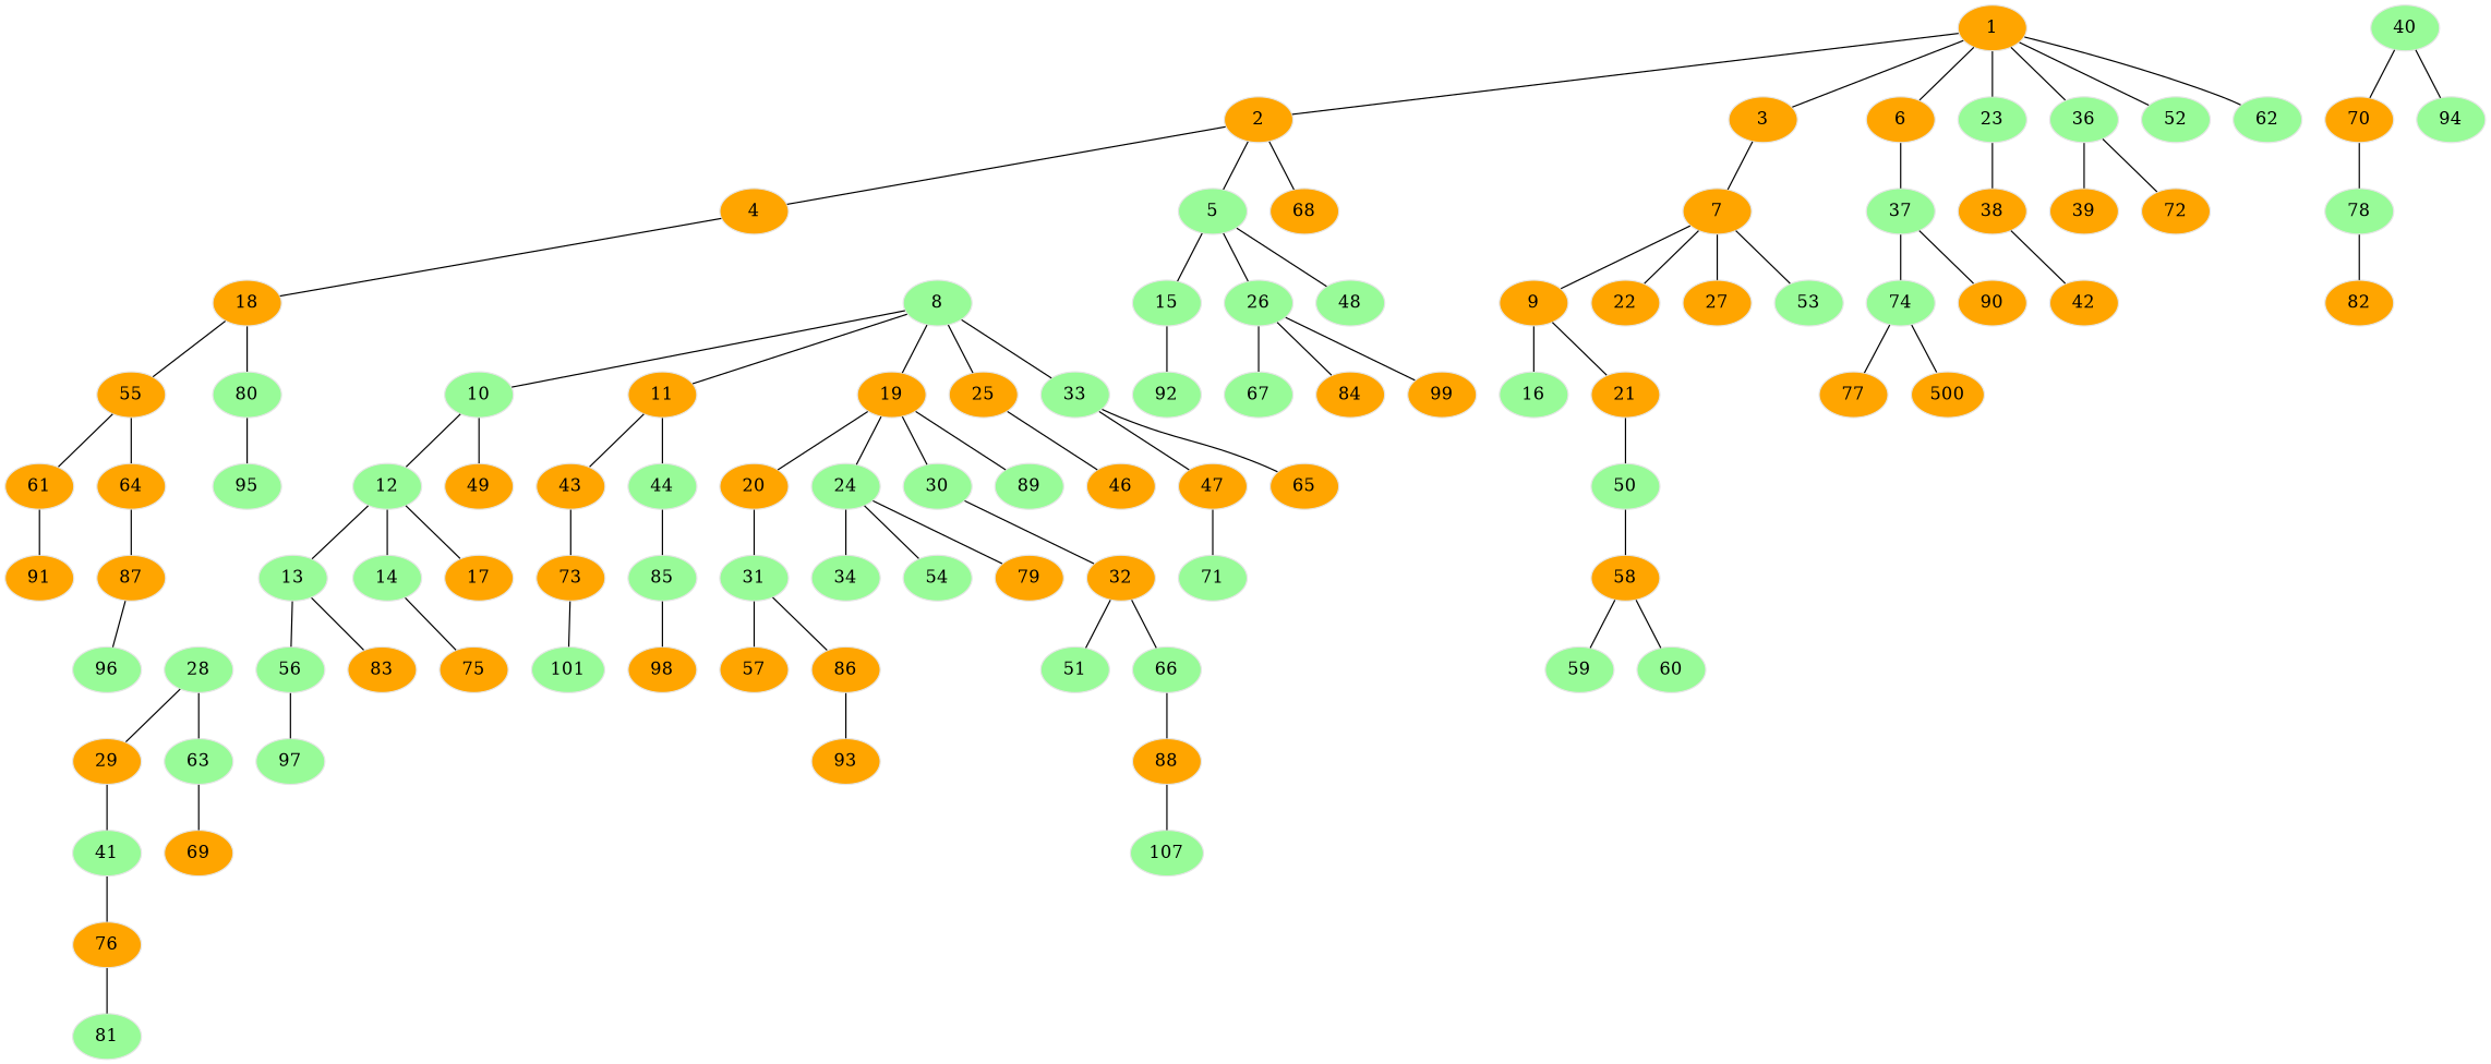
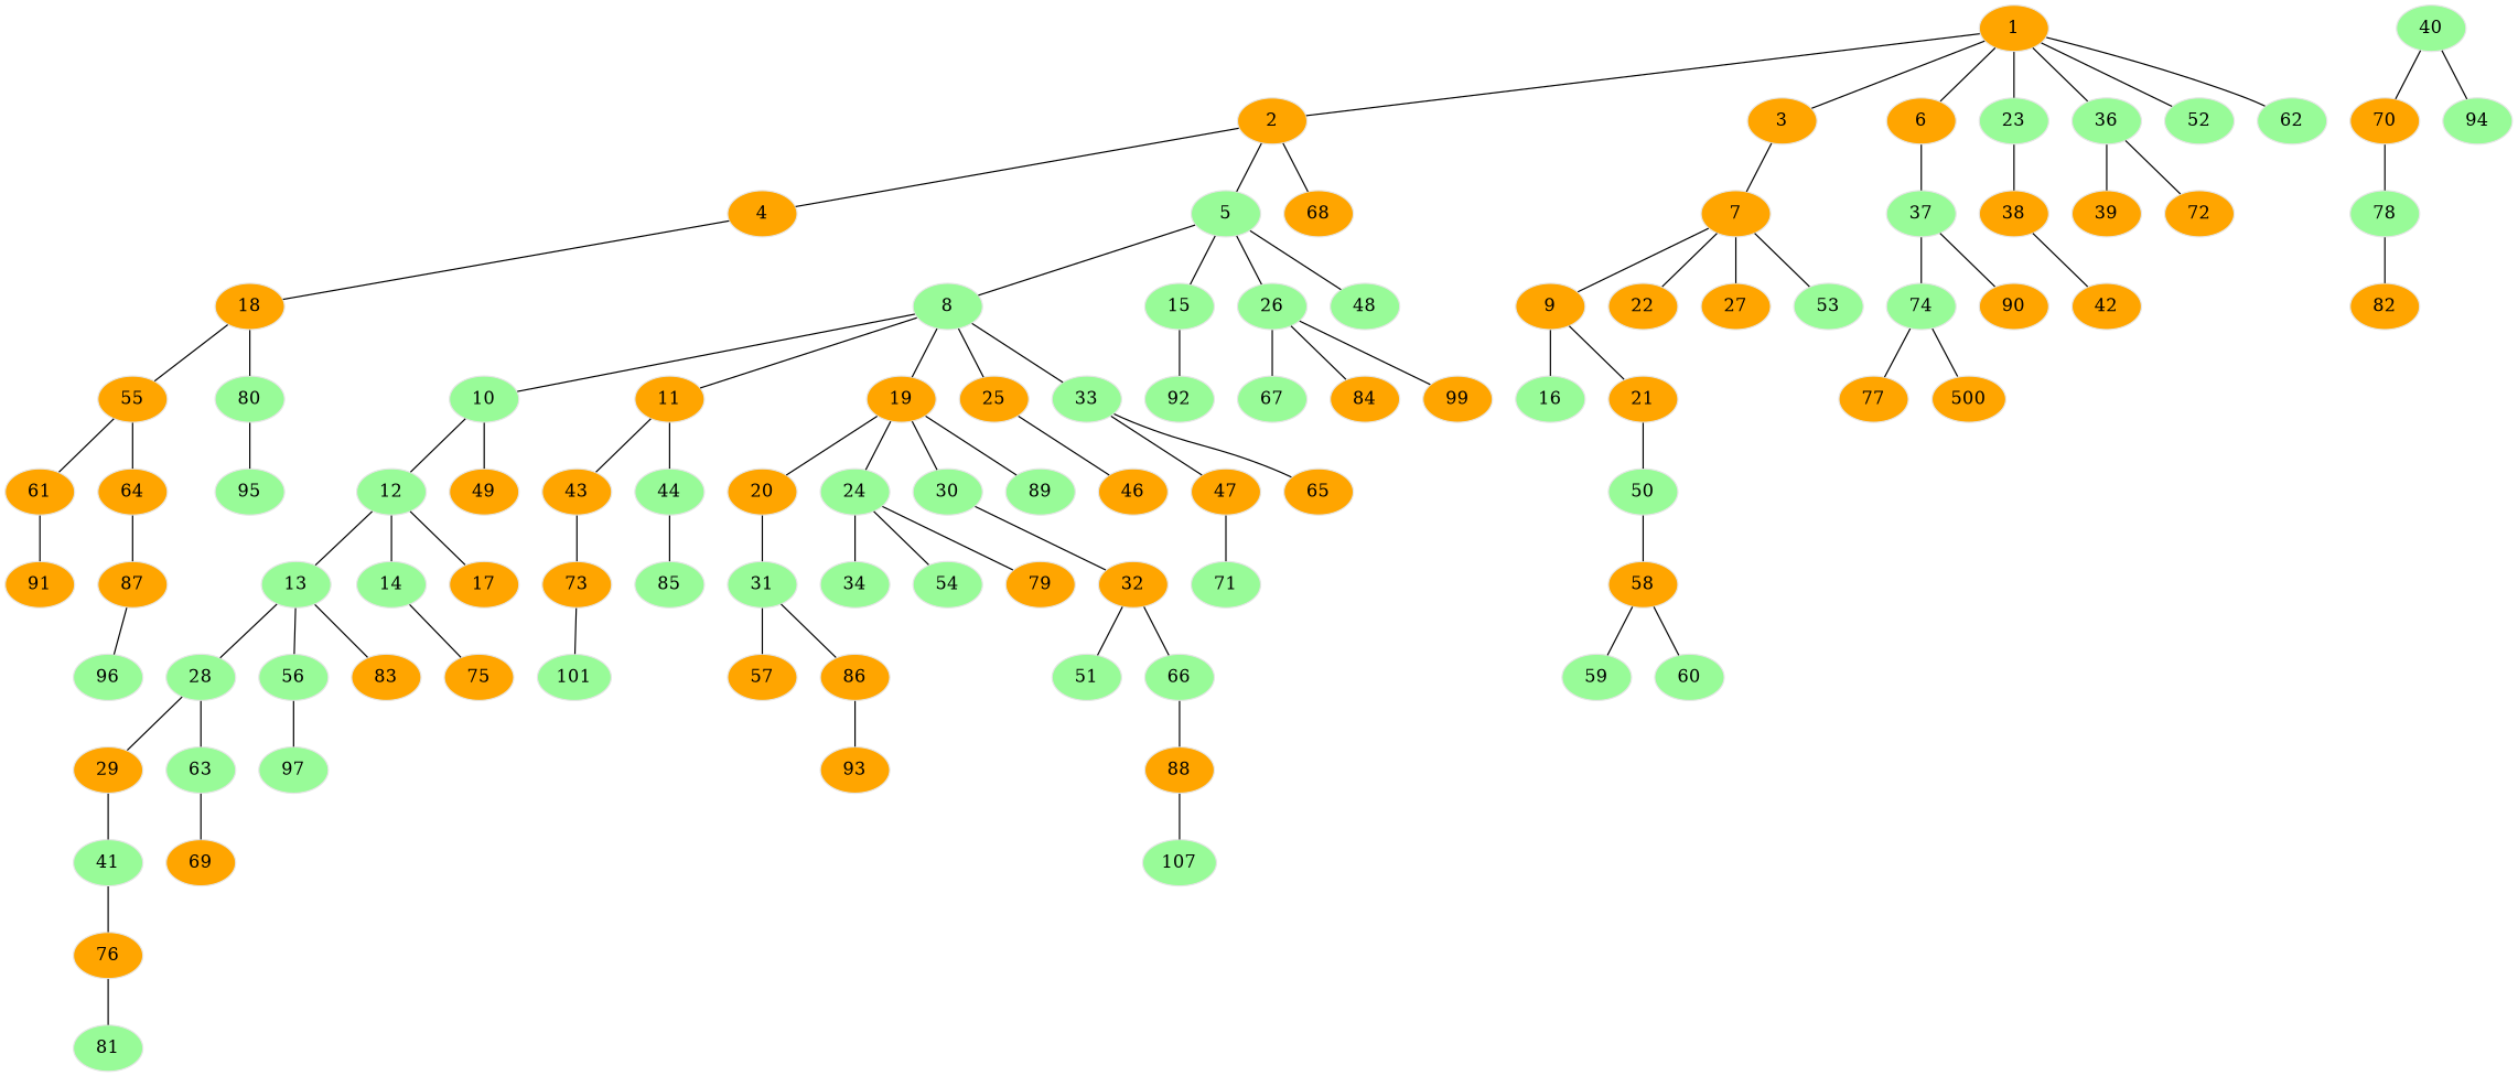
  graph {
    node [color=gray90 fillcolor=orange style=filled]
    1
    2
    3
    6
    23 [fillcolor=palegreen]
    36 [fillcolor=palegreen]
    52 [fillcolor=palegreen]
    62 [fillcolor=palegreen]
    4
    5 [fillcolor=palegreen]
    68
    7
    37 [fillcolor=palegreen]
    38
    39
    72
    18
    8 [fillcolor=palegreen]
    15 [fillcolor=palegreen]
    26 [fillcolor=palegreen]
    48 [fillcolor=palegreen]
    9
    22
    27
    53 [fillcolor=palegreen]
    55
    80 [fillcolor=palegreen]
    10 [fillcolor=palegreen]
    11
    19
    25
    33 [fillcolor=palegreen]
    92 [fillcolor=palegreen]
    67 [fillcolor=palegreen]
    84
    99
    74 [fillcolor=palegreen]
    90
    16 [fillcolor=palegreen]
    21
    12 [fillcolor=palegreen]
    49
    43
    44 [fillcolor=palegreen]
    20
    24 [fillcolor=palegreen]
    30 [fillcolor=palegreen]
    89 [fillcolor=palegreen]
    46
    47
    65
    50 [fillcolor=palegreen]
    13 [fillcolor=palegreen]
    14 [fillcolor=palegreen]
    17
    73
    85 [fillcolor=palegreen]
    28 [fillcolor=palegreen]
    56 [fillcolor=palegreen]
    83
    75
    29
    63 [fillcolor=palegreen]
    97 [fillcolor=palegreen]
    40 [fillcolor=palegreen]
    70
    94 [fillcolor=palegreen]
    61
    64
    95 [fillcolor=palegreen]
    31 [fillcolor=palegreen]
    34 [fillcolor=palegreen]
    54 [fillcolor=palegreen]
    79
    32
    57
    86
    58
    42
    41 [fillcolor=palegreen]
    69
    76
    51 [fillcolor=palegreen]
    66 [fillcolor=palegreen]
    93
    88
    71 [fillcolor=palegreen]
    77
    n89 [label=500]
    78 [fillcolor=palegreen]
    81 [fillcolor=palegreen]
    101 [fillcolor=palegreen]
-   98
    59 [fillcolor=palegreen]
    60 [fillcolor=palegreen]
    91
    87
    96 [fillcolor=palegreen]
    n99 [fillcolor=palegreen label=107]
    82
    1 -- 2
    1 -- 3
    1 -- 6
    1 -- 23
    1 -- 36
    1 -- 52
    1 -- 62
    2 -- 4
    2 -- 5
    2 -- 68
    3 -- 7
    6 -- 37
    23 -- 38
    36 -- 39
    36 -- 72
    4 -- 18
+   5 -- 8
    5 -- 15
    5 -- 26
    5 -- 48
    7 -- 9
    7 -- 22
    7 -- 27
    7 -- 53
    37 -- 74
    37 -- 90
    38 -- 42
    18 -- 55
    18 -- 80
    8 -- 10
    8 -- 11
    8 -- 19
    8 -- 25
    8 -- 33
    15 -- 92
    26 -- 67
    26 -- 84
    26 -- 99
    9 -- 16
    9 -- 21
    55 -- 61
    55 -- 64
    80 -- 95
    10 -- 12
    10 -- 49
    11 -- 43
    11 -- 44
    19 -- 20
    19 -- 24
    19 -- 30
    19 -- 89
    25 -- 46
    33 -- 47
    33 -- 65
    74 -- 77
    74 -- n89
    21 -- 50
    12 -- 13
    12 -- 14
    12 -- 17
    43 -- 73
    44 -- 85
    20 -- 31
    24 -- 34
    24 -- 54
    24 -- 79
    30 -- 32
    47 -- 71
    50 -- 58
+   13 -- 28
    13 -- 56
    13 -- 83
    14 -- 75
    73 -- 101
-   85 -- 98
    28 -- 29
    28 -- 63
    56 -- 97
    29 -- 41
    63 -- 69
    40 -- 70
    40 -- 94
    70 -- 78
    61 -- 91
    64 -- 87
    31 -- 57
    31 -- 86
    32 -- 51
    32 -- 66
    86 -- 93
    58 -- 59
    58 -- 60
    41 -- 76
    76 -- 81
    66 -- 88
    88 -- n99
    78 -- 82
    87 -- 96
  }
